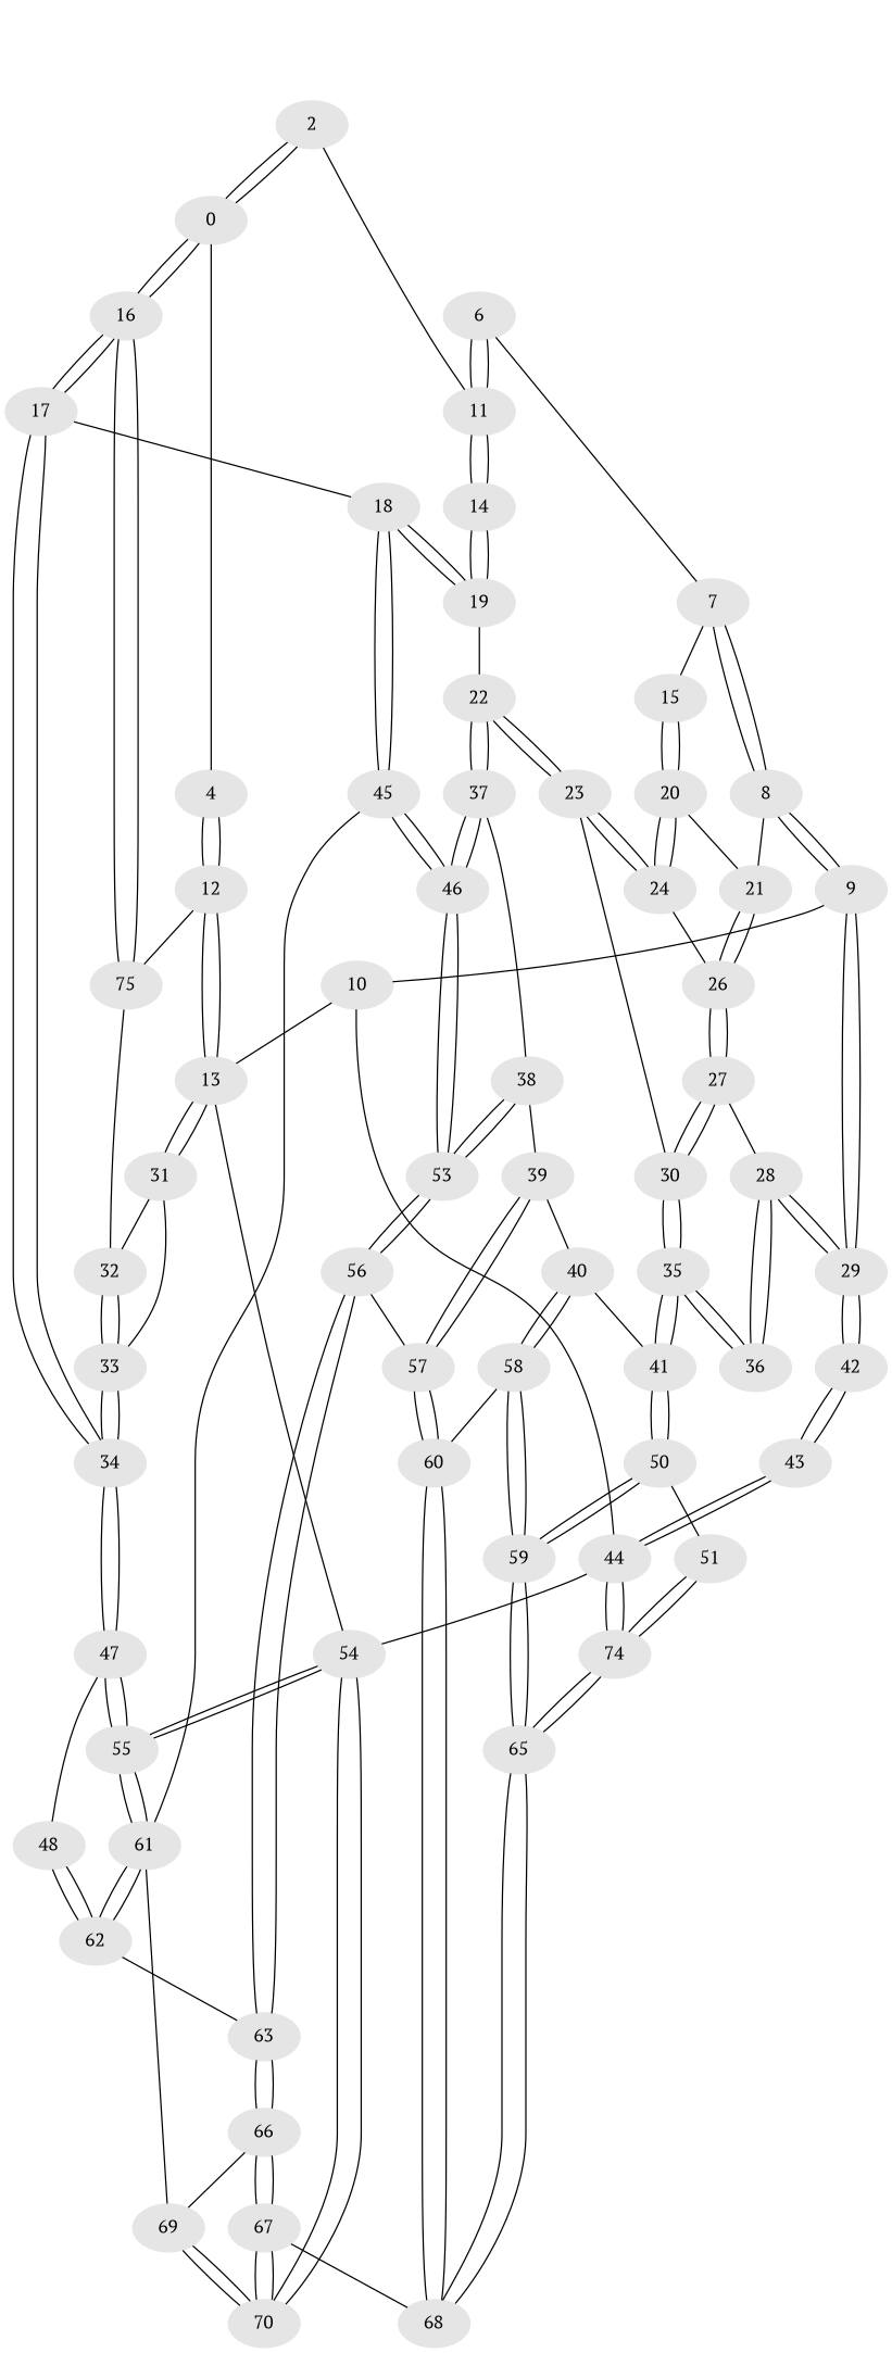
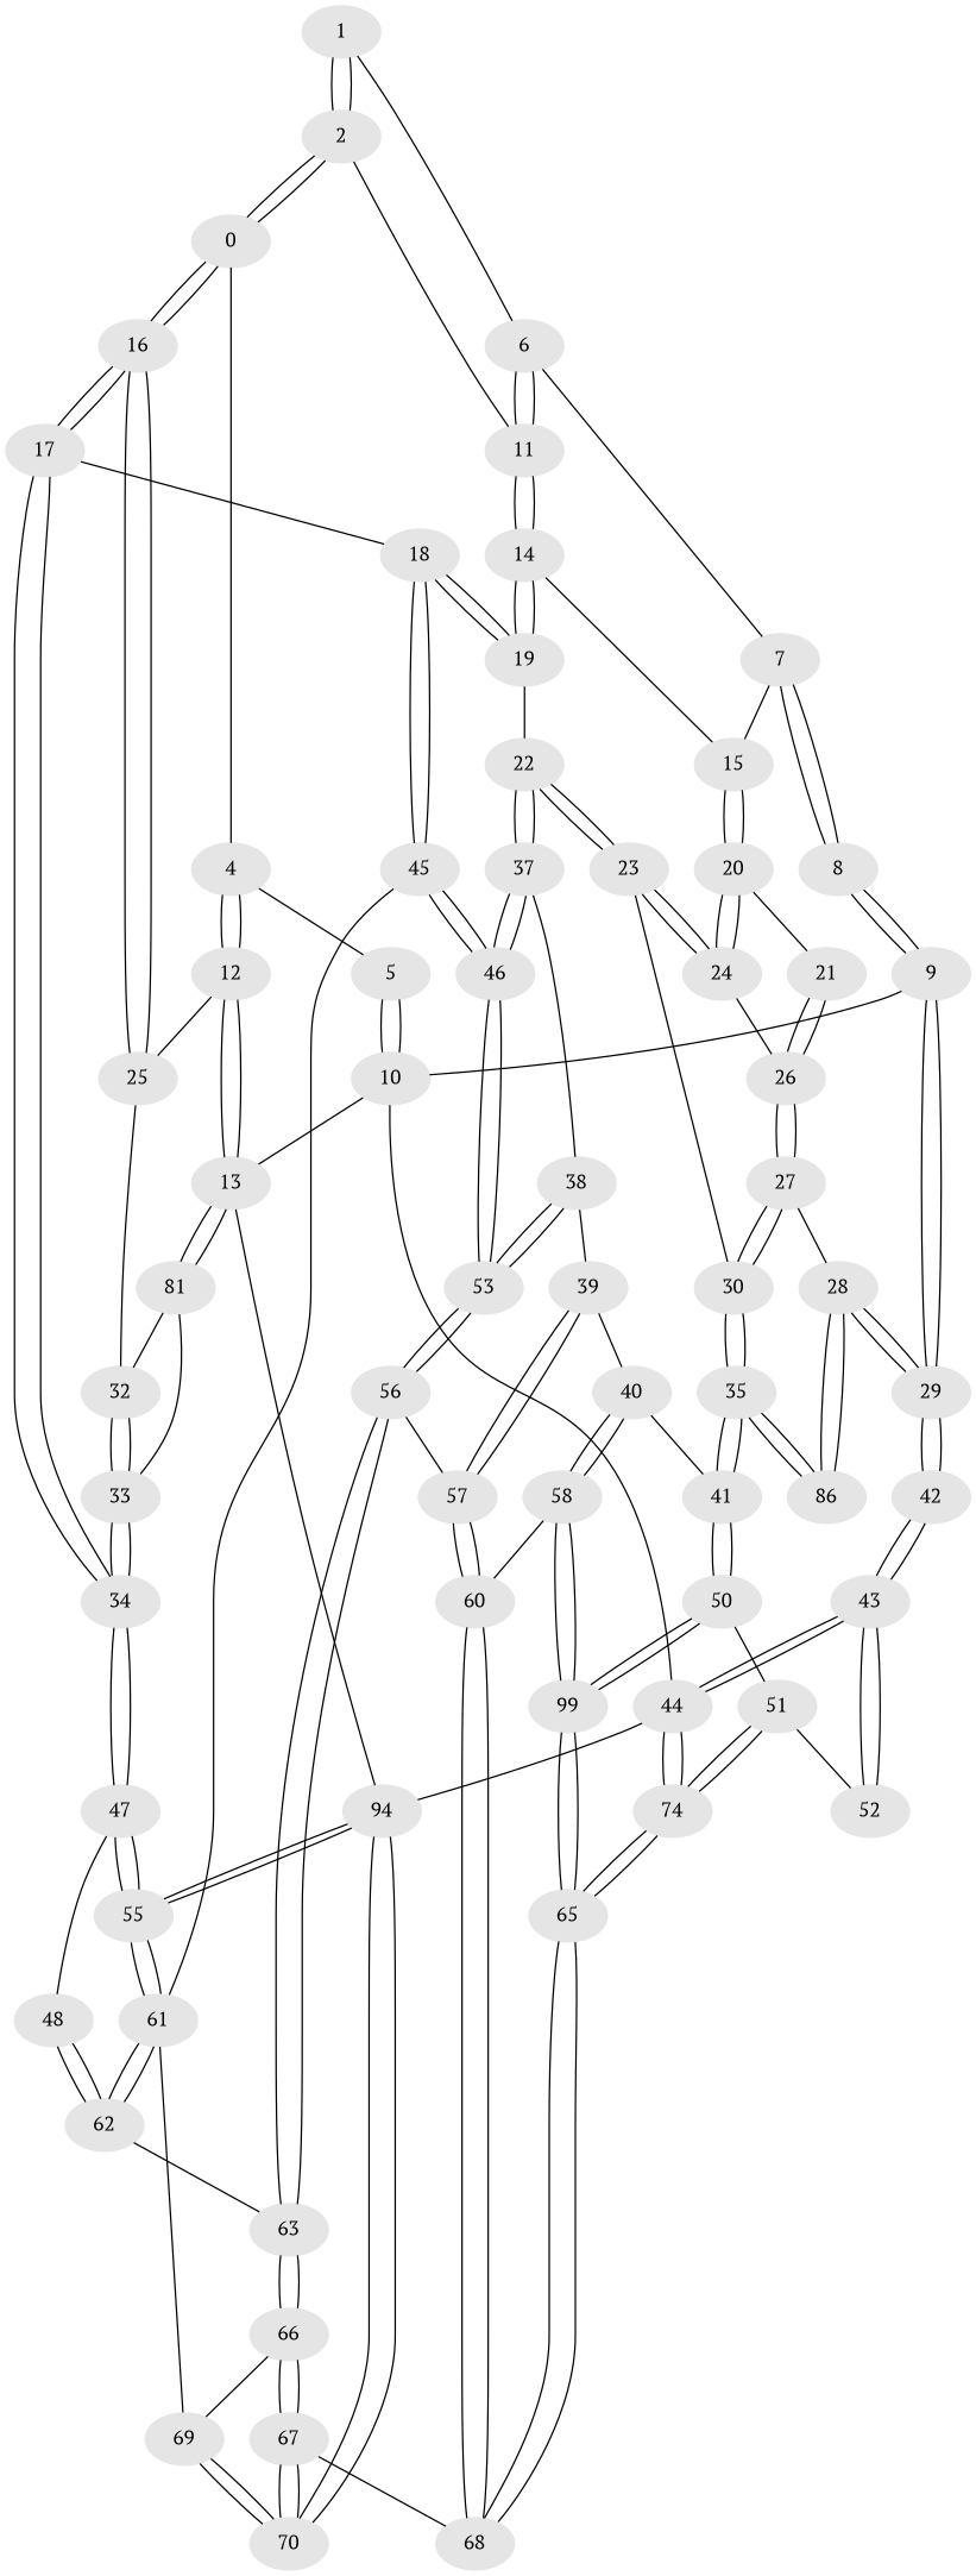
  graph {
    fontname="PT Serif"
    node [color=gray90 fontname="PT Serif" style=filled]
    edge [fontname="PT Serif"]
+   1
    2
    6
    n4 [label=0]
    11
    7
    4
    16
    14
+   5
    12
-   25 [label=75]
+   25
    17
    10
    13
    44
    8
    15
    9
    21
    20
    29
    26
    42
-   31
-   54
+   31 [label=81]
+   54 [label=94]
    n27 [label=74]
    19
    32
    33
    55
    70
    22
    24
    18
    34
    45
    47
    46
    61
    23
    37
    27
    30
    38
    35
    28
-   36
+   36 [label=86]
    43
    41
    48
    50
    39
    53
    40
    57
    56
    58
    60
-   59
+   59 [label=99]
    51
+   52
    65
    62
    63
    69
    66
    68
    67
+   1 -- 2
+   1 -- 2
+   1 -- 6
    2 -- n4
    2 -- n4
    2 -- 11
    6 -- 11
    6 -- 11
    6 -- 7
    n4 -- 4
    n4 -- 16
    n4 -- 16
    11 -- 14
    11 -- 14
    7 -- 8
    7 -- 8
    7 -- 15
+   4 -- 5
    4 -- 12
    4 -- 12
    16 -- 25
    16 -- 25
    16 -- 17
    16 -- 17
+   14 -- 15
    14 -- 19
    14 -- 19
+   5 -- 10
+   5 -- 10
    12 -- 25
    12 -- 13
    12 -- 13
    25 -- 32
    17 -- 18
    17 -- 34
    17 -- 34
    10 -- 13
    10 -- 44
    13 -- 31
    13 -- 31
    13 -- 54
    44 -- 54
    44 -- n27
    44 -- n27
    8 -- 9
    8 -- 9
-   8 -- 21
    15 -- 20
    15 -- 20
    9 -- 10
    9 -- 29
    9 -- 29
    21 -- 26
    21 -- 26
    20 -- 21
    20 -- 24
    20 -- 24
    29 -- 42
    29 -- 42
    26 -- 27
    26 -- 27
    42 -- 43
    42 -- 43
    31 -- 32
    31 -- 33
    54 -- 55
    54 -- 55
    54 -- 70
    54 -- 70
    n27 -- 65
    n27 -- 65
    19 -- 22
    32 -- 33
    32 -- 33
    33 -- 34
    33 -- 34
    55 -- 61
    55 -- 61
    22 -- 23
    22 -- 23
    22 -- 37
    22 -- 37
    24 -- 26
    18 -- 19
    18 -- 19
    18 -- 45
    18 -- 45
    34 -- 47
    34 -- 47
    45 -- 46
    45 -- 46
    45 -- 61
    47 -- 55
    47 -- 55
    47 -- 48
    46 -- 53
    46 -- 53
    61 -- 62
    61 -- 62
    61 -- 69
    23 -- 24
    23 -- 24
    23 -- 30
    37 -- 46
    37 -- 46
    37 -- 38
    27 -- 30
    27 -- 30
    27 -- 28
    30 -- 35
    30 -- 35
    38 -- 39
    38 -- 53
    38 -- 53
    35 -- 36
    35 -- 36
    35 -- 41
    35 -- 41
    28 -- 29
    28 -- 29
    28 -- 36
    28 -- 36
    43 -- 44
    43 -- 44
+   43 -- 52
+   43 -- 52
    41 -- 50
    41 -- 50
    48 -- 62
    48 -- 62
    50 -- 59
    50 -- 59
    50 -- 51
    39 -- 40
    39 -- 57
    39 -- 57
    53 -- 56
    53 -- 56
    40 -- 41
    40 -- 58
    40 -- 58
    57 -- 60
    57 -- 60
    56 -- 57
    56 -- 63
    56 -- 63
    58 -- 60
    58 -- 59
    58 -- 59
    60 -- 68
    60 -- 68
    59 -- 65
    59 -- 65
    51 -- n27
    51 -- n27
+   51 -- 52
    65 -- 68
    65 -- 68
    62 -- 63
    63 -- 66
    63 -- 66
    69 -- 70
    69 -- 70
    66 -- 69
    66 -- 67
    66 -- 67
    67 -- 70
    67 -- 70
    67 -- 68
  }
